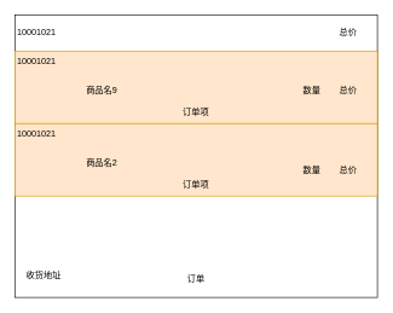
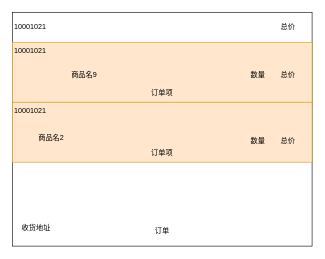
  <mxCell id="0" />
  <mxCell id="1" parent="0" />
  <mxCell id="2" value="" style="rounded=0;whiteSpace=wrap;html=1;" parent="1" vertex="1"><mxGeometry x="20" y="20" width="500" height="390" as="geometry" /></mxCell>
  <mxCell id="3" value="订单" style="text;strokeColor=none;align=center;fillColor=none;html=1;verticalAlign=middle;whiteSpace=wrap;rounded=0;" parent="1" vertex="1"><mxGeometry x="240" y="370" width="60" height="30" as="geometry" /></mxCell>
  <mxCell id="4" value="" style="rounded=0;whiteSpace=wrap;html=1;fillColor=#ffe6cc;strokeColor=#d79b00;" parent="1" vertex="1"><mxGeometry x="20" y="70" width="500" height="100" as="geometry" /></mxCell>
  <mxCell id="5" value="订单项" style="text;strokeColor=none;align=center;fillColor=none;html=1;verticalAlign=middle;whiteSpace=wrap;rounded=0;" parent="1" vertex="1"><mxGeometry x="240" y="140" width="60" height="30" as="geometry" /></mxCell>
  <mxCell id="6" value="收货地址" style="text;strokeColor=none;align=center;fillColor=none;html=1;verticalAlign=middle;whiteSpace=wrap;rounded=0;" parent="1" vertex="1"><mxGeometry x="30" y="365" width="60" height="30" as="geometry" /></mxCell>
  <mxCell id="7" value="总价" style="text;strokeColor=none;align=center;fillColor=none;html=1;verticalAlign=middle;whiteSpace=wrap;rounded=0;" parent="1" vertex="1"><mxGeometry x="450" y="30" width="60" height="30" as="geometry" /></mxCell>
  <mxCell id="8" value="订单项" style="text;strokeColor=none;align=center;fillColor=none;html=1;verticalAlign=middle;whiteSpace=wrap;rounded=0;" parent="1" vertex="1"><mxGeometry x="240" y="240" width="60" height="30" as="geometry" /></mxCell>
  <mxCell id="9" value="" style="rounded=0;whiteSpace=wrap;html=1;fillColor=#ffe6cc;strokeColor=#d79b00;" parent="1" vertex="1"><mxGeometry x="20" y="170" width="500" height="100" as="geometry" /></mxCell>
  <mxCell id="10" value="订单项" style="text;strokeColor=none;align=center;fillColor=none;html=1;verticalAlign=middle;whiteSpace=wrap;rounded=0;" parent="1" vertex="1"><mxGeometry x="240" y="240" width="60" height="30" as="geometry" /></mxCell>
  <mxCell id="11" value="总价" style="text;strokeColor=none;align=center;fillColor=none;html=1;verticalAlign=middle;whiteSpace=wrap;rounded=0;" parent="1" vertex="1"><mxGeometry x="450" y="110" width="60" height="30" as="geometry" /></mxCell>
  <mxCell id="12" value="总价" style="text;strokeColor=none;align=center;fillColor=none;html=1;verticalAlign=middle;whiteSpace=wrap;rounded=0;" parent="1" vertex="1"><mxGeometry x="450" y="220" width="60" height="30" as="geometry" /></mxCell>
  <mxCell id="13" value="数量" style="text;strokeColor=none;align=center;fillColor=none;html=1;verticalAlign=middle;whiteSpace=wrap;rounded=0;" parent="1" vertex="1"><mxGeometry x="400" y="220" width="60" height="30" as="geometry" /></mxCell>
  <mxCell id="14" value="数量" style="text;strokeColor=none;align=center;fillColor=none;html=1;verticalAlign=middle;whiteSpace=wrap;rounded=0;" parent="1" vertex="1"><mxGeometry x="400" y="110" width="60" height="30" as="geometry" /></mxCell>
  <mxCell id="15" value="10001021" style="text;strokeColor=none;align=center;fillColor=none;html=1;verticalAlign=middle;whiteSpace=wrap;rounded=0;" parent="1" vertex="1"><mxGeometry x="20" y="30" width="60" height="30" as="geometry" /></mxCell>
  <mxCell id="16" value="10001021" style="text;strokeColor=none;align=center;fillColor=none;html=1;verticalAlign=middle;whiteSpace=wrap;rounded=0;" parent="1" vertex="1"><mxGeometry x="20" y="70" width="60" height="30" as="geometry" /></mxCell>
  <mxCell id="17" value="10001021" style="text;strokeColor=none;align=center;fillColor=none;html=1;verticalAlign=middle;whiteSpace=wrap;rounded=0;" parent="1" vertex="1"><mxGeometry x="20" y="170" width="60" height="30" as="geometry" /></mxCell>
  <mxCell id="18" value="商品名9" style="text;strokeColor=none;align=center;fillColor=none;html=1;verticalAlign=middle;whiteSpace=wrap;rounded=0;" parent="1" vertex="1"><mxGeometry x="110" y="110" width="60" height="30" as="geometry" /></mxCell>
- <mxCell id="19" value="商品名2" style="text;strokeColor=none;align=center;fillColor=none;html=1;verticalAlign=middle;whiteSpace=wrap;rounded=0;" parent="1" vertex="1"><mxGeometry x="110" y="210" width="60" height="30" as="geometry" /></mxCell>
+ <mxCell id="19" value="商品名2" style="text;strokeColor=none;align=center;fillColor=none;html=1;verticalAlign=middle;whiteSpace=wrap;rounded=0;" parent="1" vertex="1"><mxGeometry x="55" y="215" width="60" height="30" as="geometry" /></mxCell>
